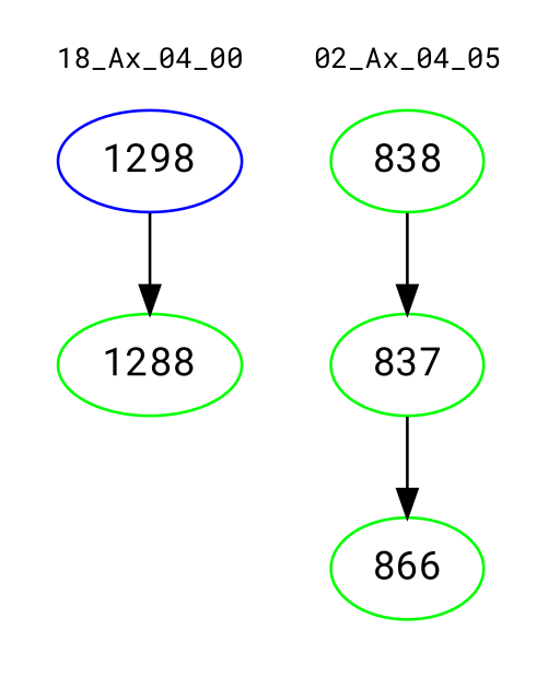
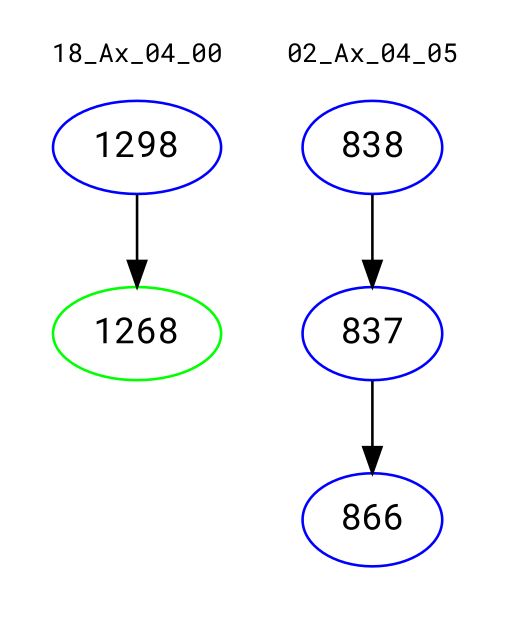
  digraph {
    fontname="Roboto Mono"
    node [color=blue fontname="Roboto Mono"]
    edge [color=black fontname="Roboto Mono"]
    n1 [label=1298]
-   n2 [color=green label=1288]
-   n3 [color=green label=838]
-   n4 [color=green label=837]
-   n5 [color=green label=866]
+   n2 [color=green label=1268]
+   n3 [label=838]
+   n4 [label=837]
+   n5 [label=866]
    subgraph cluster_1 {
      color=white
      fontsize=10
      label="18_Ax_04_00"
      n1
      n2
    }
    subgraph cluster_2 {
      color=white
      fontsize=10
      label="02_Ax_04_05"
      n3
      n4
      n5
    }
    n1 -> n2
    n3 -> n4
    n4 -> n5
  }
